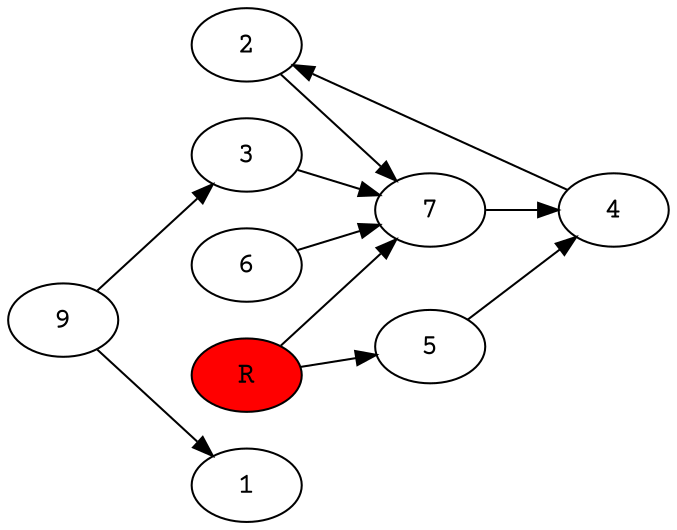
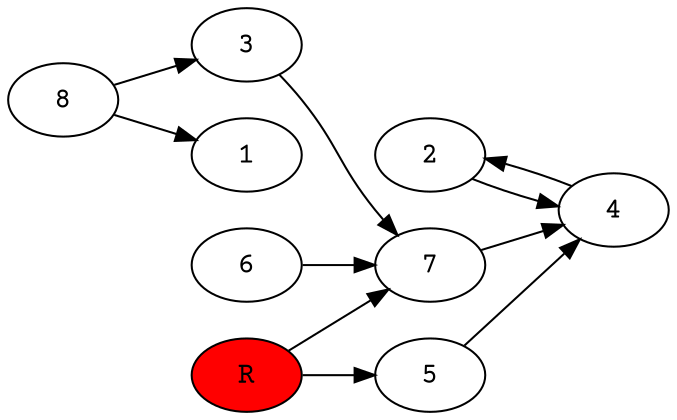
  digraph {
    fontname="Courier Prime"
    rankdir=LR
    node [fontname="Courier Prime"]
    edge [fontname="Courier Prime"]
    2
    4
    3
    7
    5
-   8 [label=9]
+   8
    1
    6
    R [fillcolor="#ff0000" style=filled]
-   2 -> 7
+   2 -> 4
    4 -> 2
    3 -> 7
    7 -> 4
    5 -> 4
    8 -> 3
    8 -> 1
    6 -> 7
    R -> 7
    R -> 5
  }
